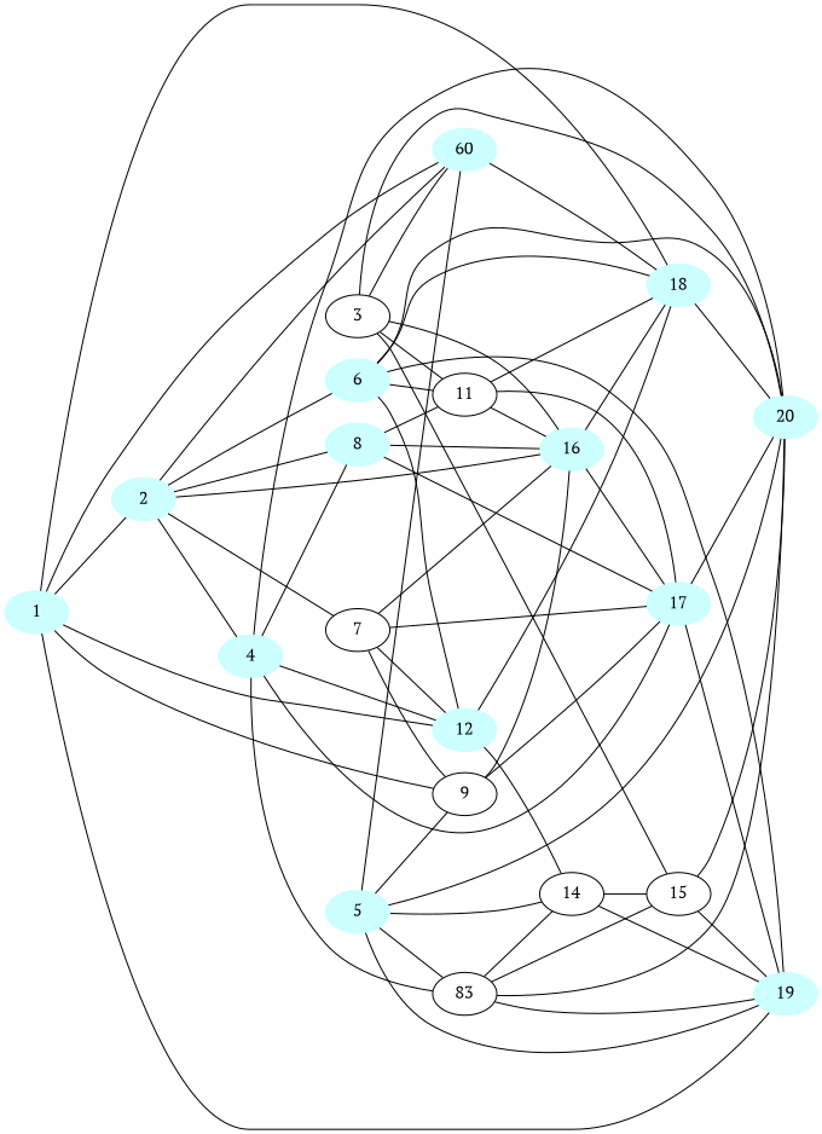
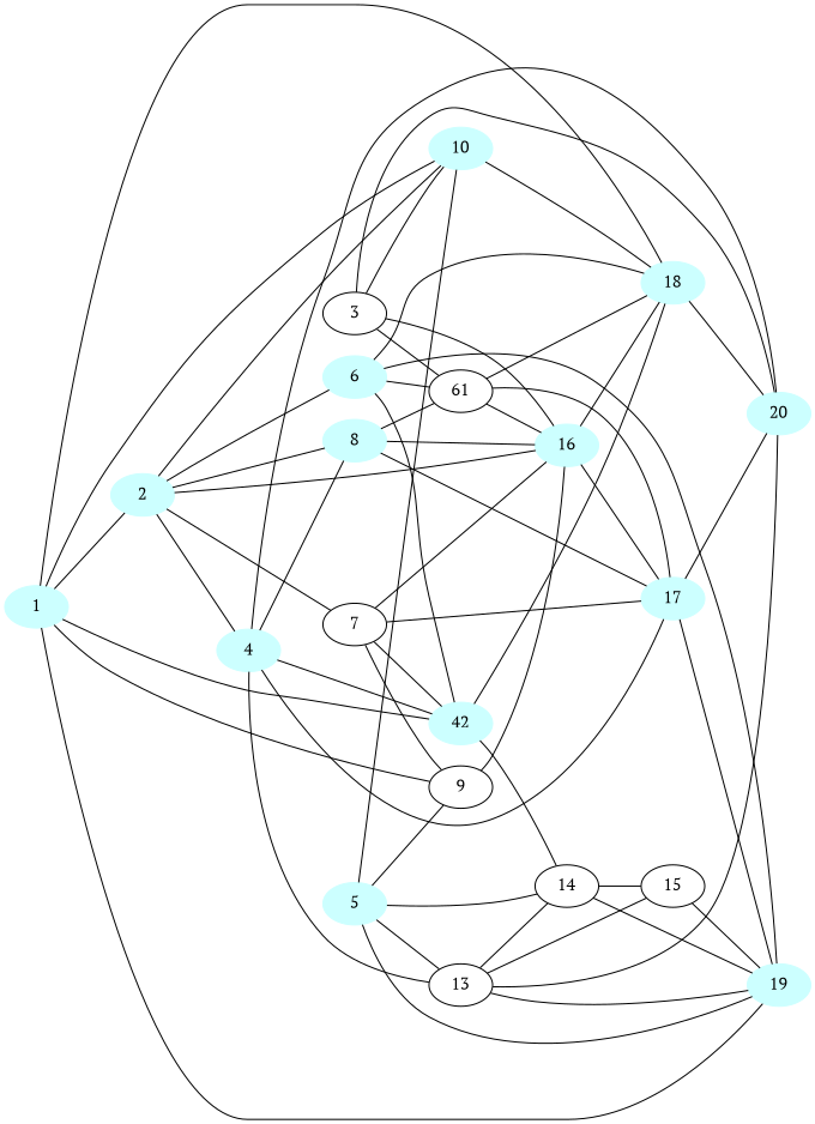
  graph {
    fontname="PT Serif"
    rankdir=LR
    node [color="#CCFFFF" fontname="PT Serif" style=filled]
    edge [fontname="PT Serif"]
    1
    2
-   10 [label=60]
-   12
+   10
+   12 [label=42]
    18
    19
    9 [color="" style=""]
    4
    6
    8
    16
    7 [color="" style=""]
    14 [color="" style=""]
    20
    17
-   13 [label=83 color="" style=""]
-   11 [color="" style=""]
+   13 [color="" style=""]
+   11 [label=61 color="" style=""]
    15 [color="" style=""]
    5
    3 [color="" style=""]
    1 -- 2
    1 -- 10
    1 -- 12
    1 -- 18
    1 -- 19
    1 -- 9
    2 -- 10
    2 -- 4
    2 -- 6
    2 -- 8
    2 -- 16
    2 -- 7
    10 -- 18
    12 -- 18
    12 -- 14
    18 -- 20
    9 -- 16
-   9 -- 17
    4 -- 12
    4 -- 8
    4 -- 20
    4 -- 17
    4 -- 13
    6 -- 12
    6 -- 18
    6 -- 19
-   6 -- 20
    6 -- 11
    8 -- 16
    8 -- 17
    8 -- 11
    16 -- 18
    16 -- 17
    7 -- 12
    7 -- 9
    7 -- 16
    7 -- 17
    14 -- 19
    14 -- 15
    17 -- 19
    17 -- 20
    13 -- 19
    13 -- 14
    13 -- 20
    13 -- 15
    11 -- 18
    11 -- 16
    11 -- 17
    15 -- 19
-   15 -- 20
    5 -- 10
    5 -- 19
    5 -- 9
    5 -- 14
-   5 -- 20
    5 -- 13
    3 -- 10
    3 -- 16
    3 -- 20
    3 -- 11
-   3 -- 15
  }
